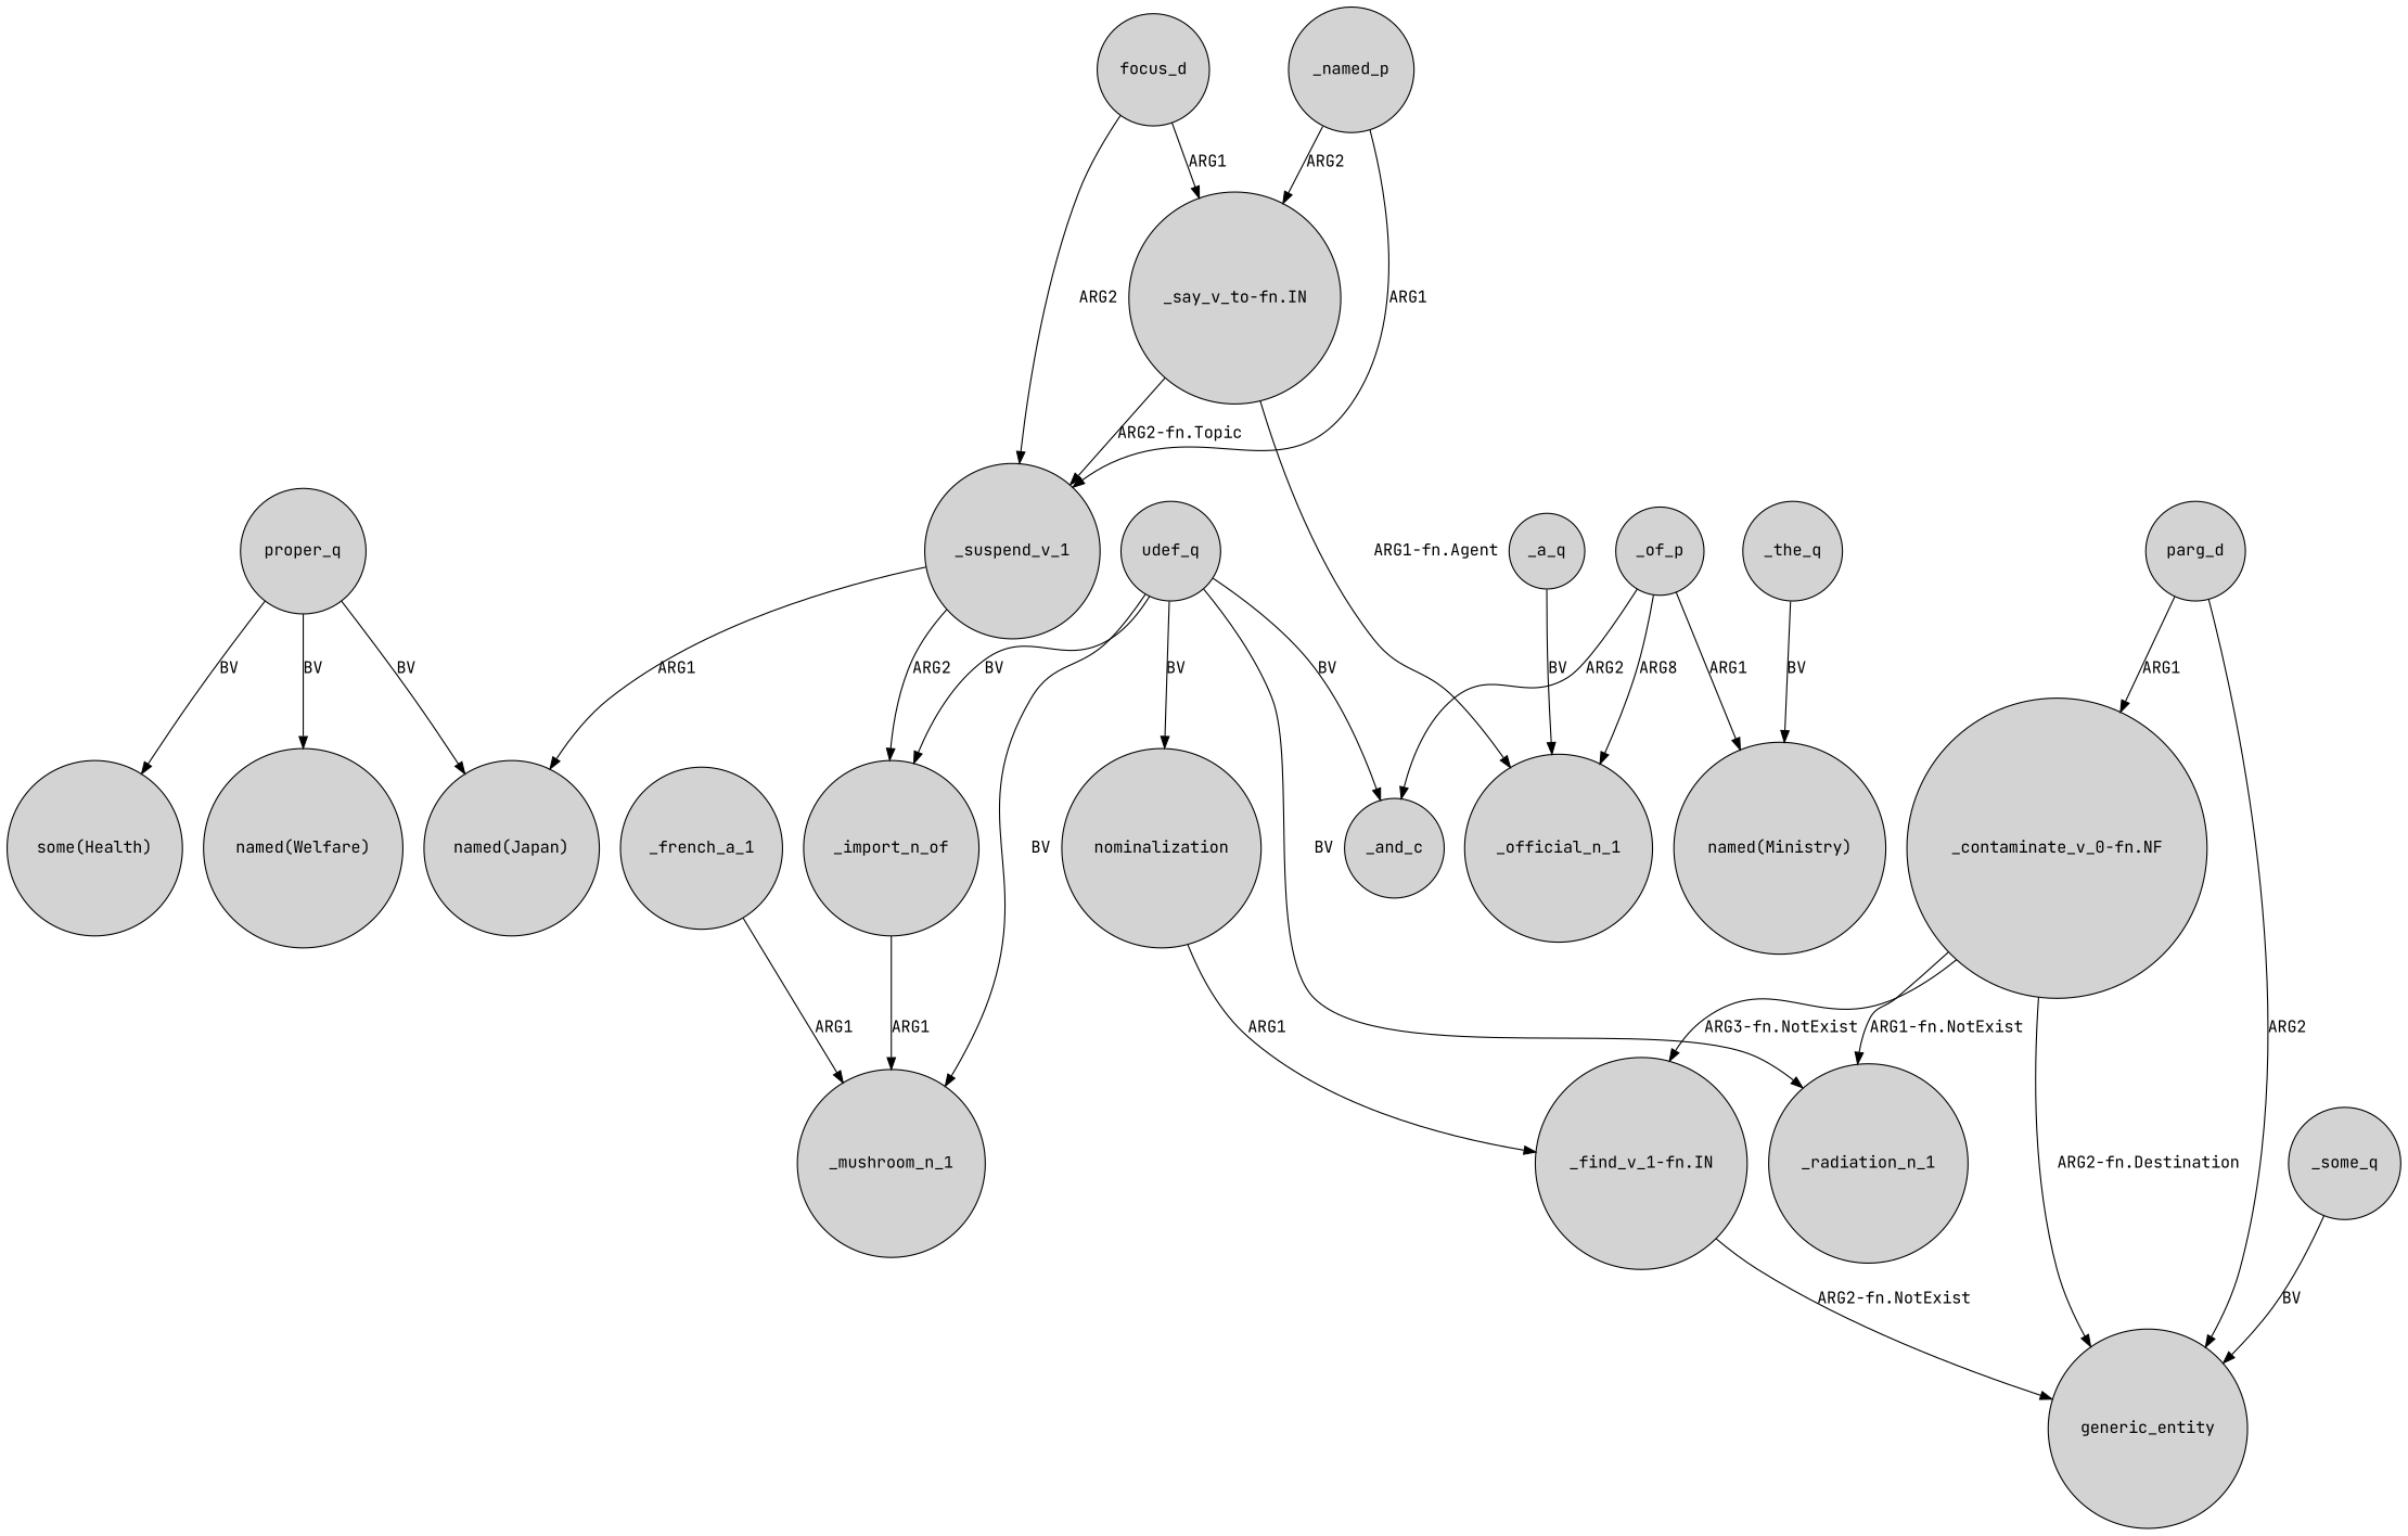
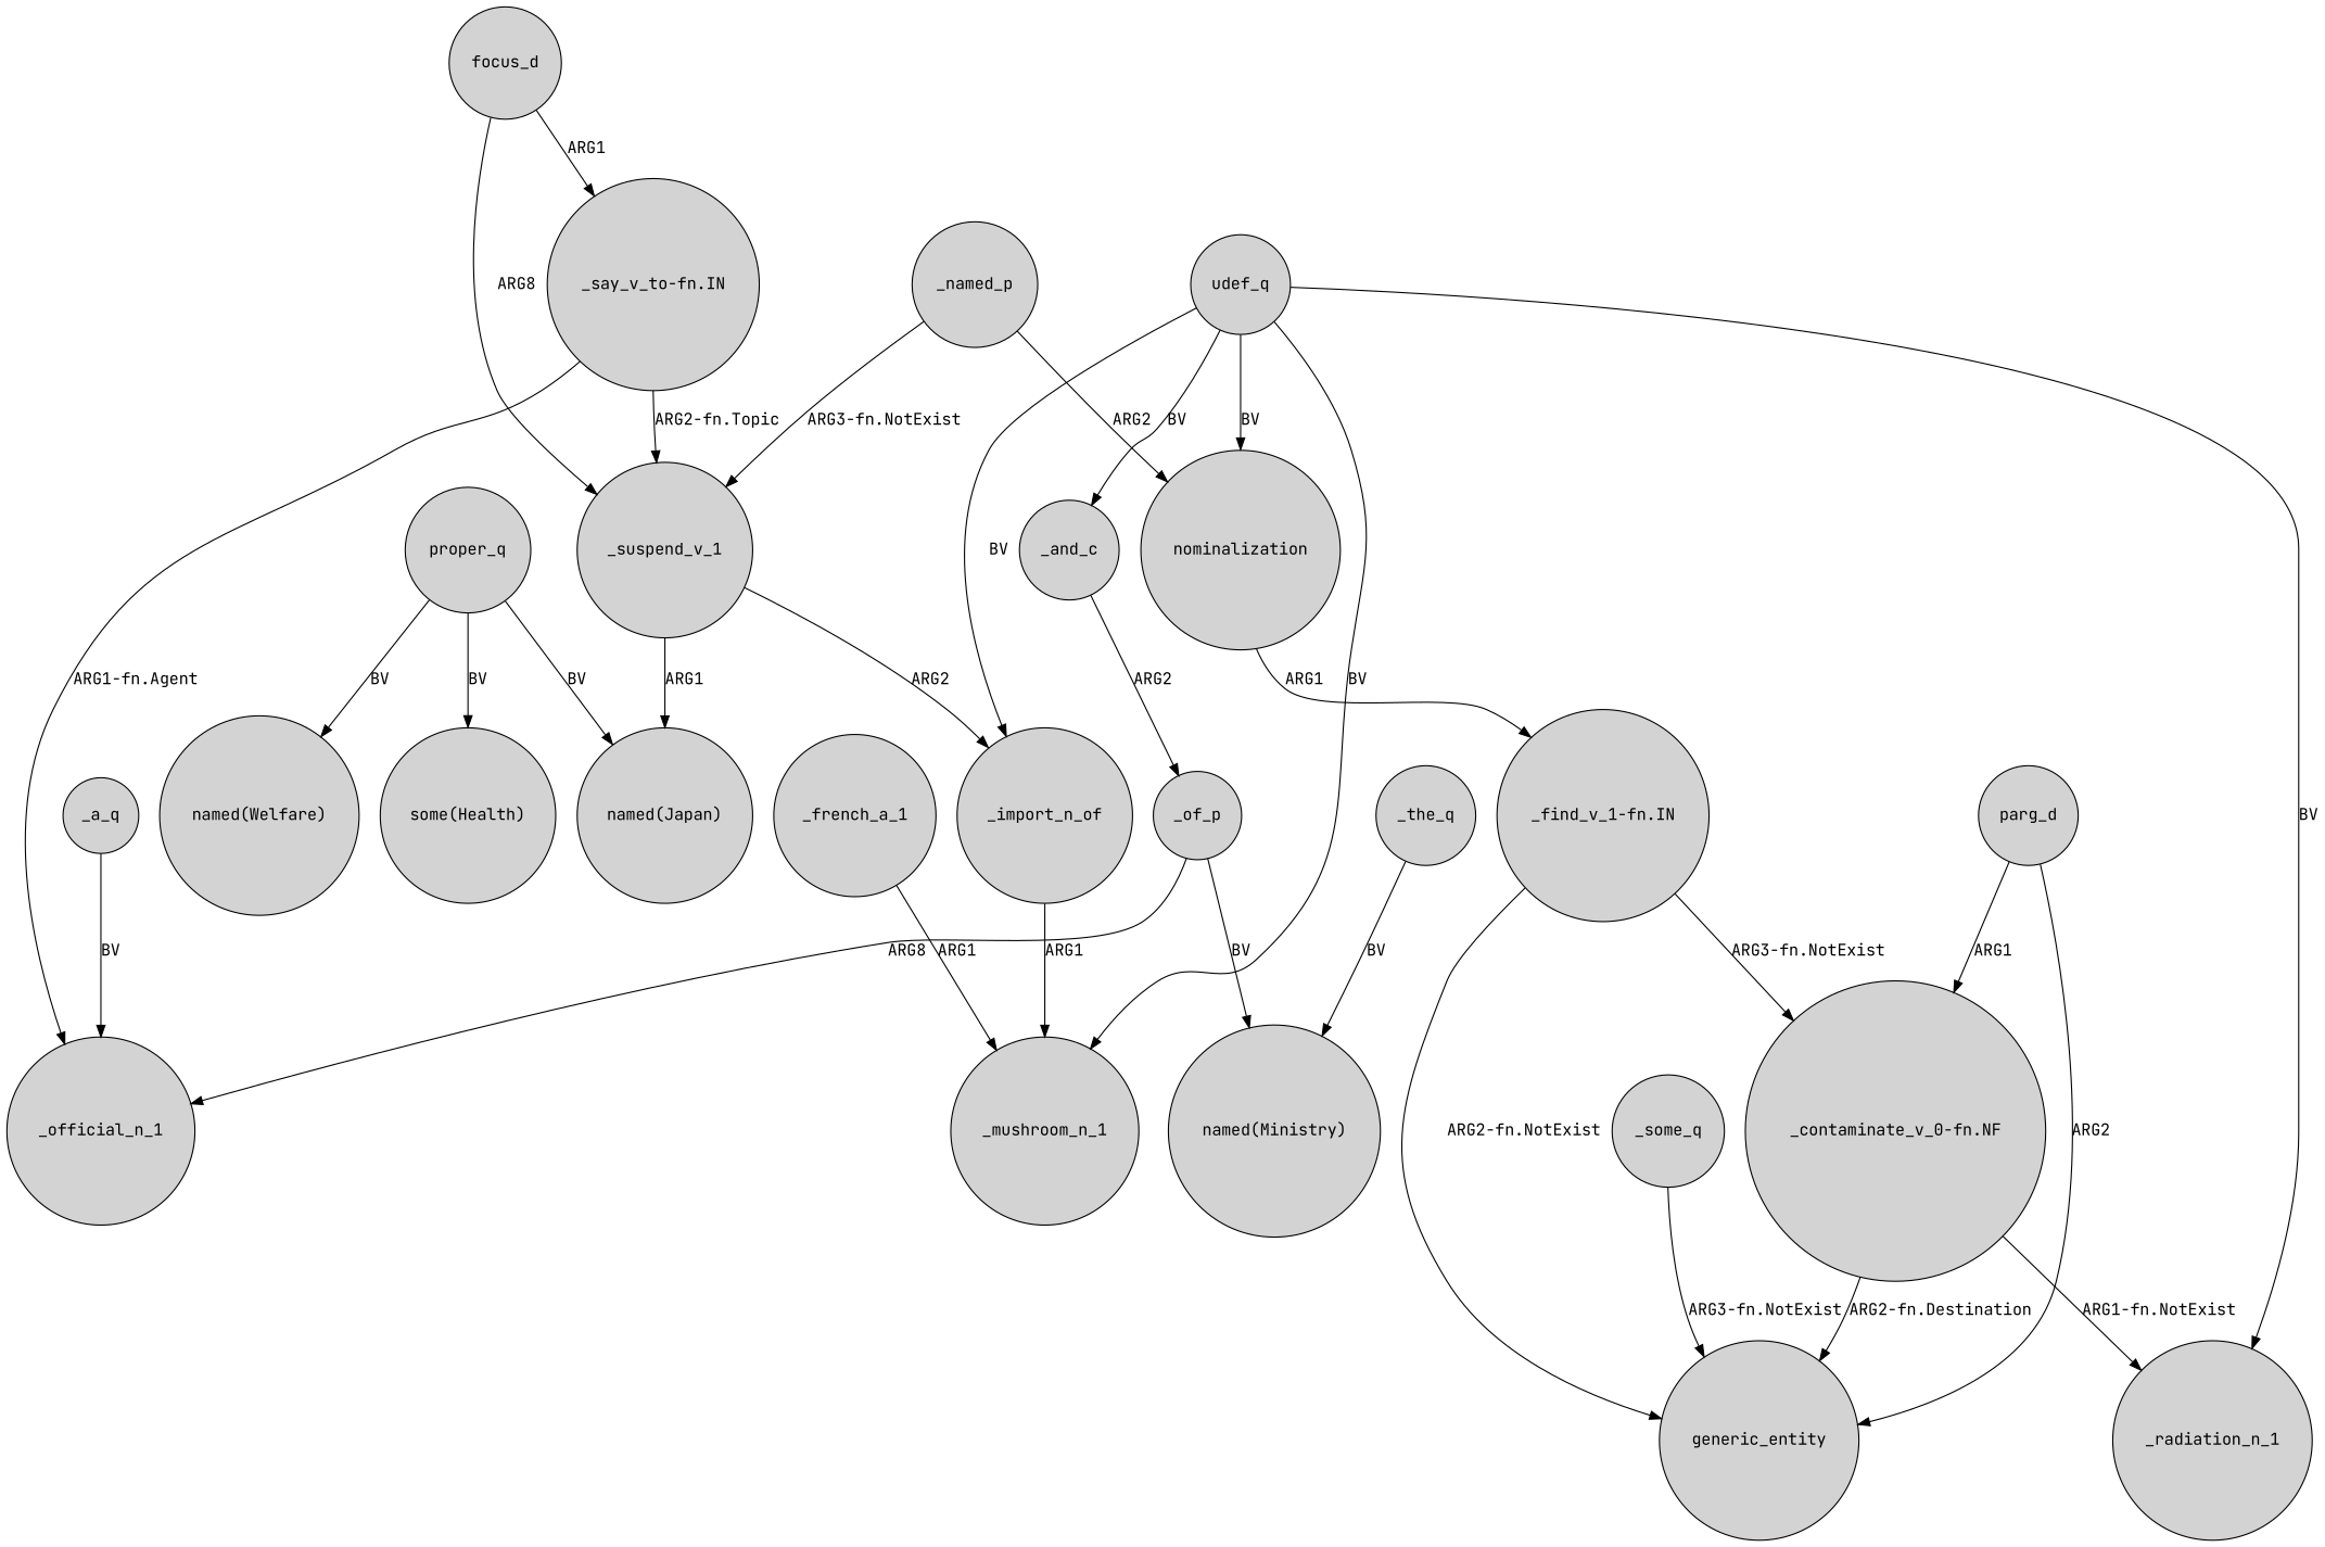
  digraph {
    fontname="JetBrains Mono"
    node [fontname="JetBrains Mono" shape=circle style=filled]
    edge [fontname="JetBrains Mono"]
    focus_d
    _suspend_v_1
    "_say_v_to-fn.IN"
    "named(Japan)"
    _import_n_of
    _official_n_1
    _mushroom_n_1
    udef_q
    _and_c
    nominalization
    _radiation_n_1
    "_find_v_1-fn.IN"
    n13 [label="_contaminate_v_0-fn.NF"]
    parg_d
    generic_entity
    _of_p
    "named(Ministry)"
    proper_q
    n19 [label="some(Health)"]
    "named(Welfare)"
    n21 [label=_named_p]
    _the_q
    _a_q
    _some_q
    _french_a_1
-   focus_d -> _suspend_v_1 [label=ARG2]
+   focus_d -> _suspend_v_1 [label=ARG8]
    focus_d -> "_say_v_to-fn.IN" [label=ARG1]
    _suspend_v_1 -> "named(Japan)" [label=ARG1]
    _suspend_v_1 -> _import_n_of [label=ARG2]
    "_say_v_to-fn.IN" -> _suspend_v_1 [label="ARG2-fn.Topic"]
    "_say_v_to-fn.IN" -> _official_n_1 [label="ARG1-fn.Agent"]
    _import_n_of -> _mushroom_n_1 [label=ARG1]
    udef_q -> _import_n_of [label=BV]
    udef_q -> _mushroom_n_1 [label=BV]
    udef_q -> _and_c [label=BV]
    udef_q -> nominalization [label=BV]
    udef_q -> _radiation_n_1 [label=BV]
    nominalization -> "_find_v_1-fn.IN" [label=ARG1]
-   n13 -> "_find_v_1-fn.IN" [label="ARG3-fn.NotExist"]
+   "_find_v_1-fn.IN" -> n13 [label="ARG3-fn.NotExist"]
    "_find_v_1-fn.IN" -> generic_entity [label="ARG2-fn.NotExist"]
    n13 -> _radiation_n_1 [label="ARG1-fn.NotExist"]
    n13 -> generic_entity [label="ARG2-fn.Destination"]
    parg_d -> n13 [label=ARG1]
    parg_d -> generic_entity [label=ARG2]
    _of_p -> _official_n_1 [label=ARG8]
-   _of_p -> _and_c [label=ARG2]
-   _of_p -> "named(Ministry)" [label=ARG1]
+   _and_c -> _of_p [label=ARG2]
+   _of_p -> "named(Ministry)" [label=BV]
    proper_q -> "named(Japan)" [label=BV]
    proper_q -> n19 [label=BV]
    proper_q -> "named(Welfare)" [label=BV]
-   n21 -> _suspend_v_1 [label=ARG1]
-   n21 -> "_say_v_to-fn.IN" [label=ARG2]
+   n21 -> _suspend_v_1 [label="ARG3-fn.NotExist"]
+   n21 -> nominalization [label=ARG2]
    _the_q -> "named(Ministry)" [label=BV]
    _a_q -> _official_n_1 [label=BV]
-   _some_q -> generic_entity [label=BV]
+   _some_q -> generic_entity [label="ARG3-fn.NotExist"]
    _french_a_1 -> _mushroom_n_1 [label=ARG1]
  }
